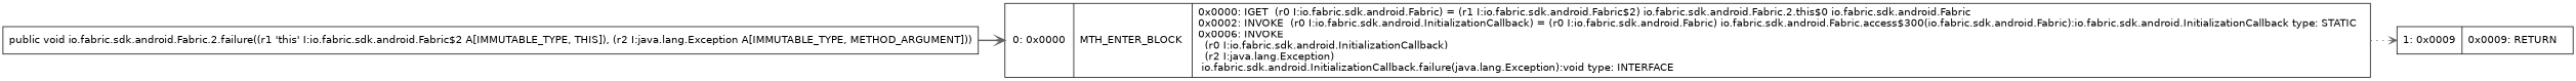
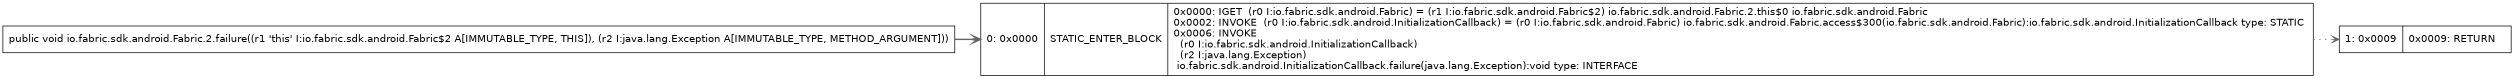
  digraph {
    rankdir=LR
    fontname="DejaVu Sans"
    node [shape=record fontname="DejaVu Sans"]
    edge [color=gray40 arrowhead=vee fontname="DejaVu Sans"]
-   n1 [label="{0\:\ 0x0000|MTH_ENTER_BLOCK\l|0x0000: IGET  (r0 I:io.fabric.sdk.android.Fabric) = (r1 I:io.fabric.sdk.android.Fabric$2) io.fabric.sdk.android.Fabric.2.this$0 io.fabric.sdk.android.Fabric \l0x0002: INVOKE  (r0 I:io.fabric.sdk.android.InitializationCallback) = (r0 I:io.fabric.sdk.android.Fabric) io.fabric.sdk.android.Fabric.access$300(io.fabric.sdk.android.Fabric):io.fabric.sdk.android.InitializationCallback type: STATIC \l0x0006: INVOKE  \l  (r0 I:io.fabric.sdk.android.InitializationCallback)\l  (r2 I:java.lang.Exception)\l io.fabric.sdk.android.InitializationCallback.failure(java.lang.Exception):void type: INTERFACE \l}"]
+   n1 [label="{0\:\ 0x0000|STATIC_ENTER_BLOCK\l|0x0000: IGET  (r0 I:io.fabric.sdk.android.Fabric) = (r1 I:io.fabric.sdk.android.Fabric$2) io.fabric.sdk.android.Fabric.2.this$0 io.fabric.sdk.android.Fabric \l0x0002: INVOKE  (r0 I:io.fabric.sdk.android.InitializationCallback) = (r0 I:io.fabric.sdk.android.Fabric) io.fabric.sdk.android.Fabric.access$300(io.fabric.sdk.android.Fabric):io.fabric.sdk.android.InitializationCallback type: STATIC \l0x0006: INVOKE  \l  (r0 I:io.fabric.sdk.android.InitializationCallback)\l  (r2 I:java.lang.Exception)\l io.fabric.sdk.android.InitializationCallback.failure(java.lang.Exception):void type: INTERFACE \l}"]
    n2 [label="{1\:\ 0x0009|0x0009: RETURN   \l}"]
    n3 [label="{public void io.fabric.sdk.android.Fabric.2.failure((r1 'this' I:io.fabric.sdk.android.Fabric$2 A[IMMUTABLE_TYPE, THIS]), (r2 I:java.lang.Exception A[IMMUTABLE_TYPE, METHOD_ARGUMENT])) }"]
    n1 -> n2 [style=dotted]
    n3 -> n1 [style=bold]
  }
